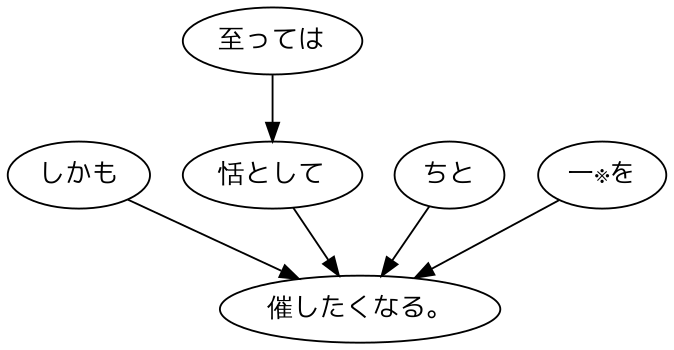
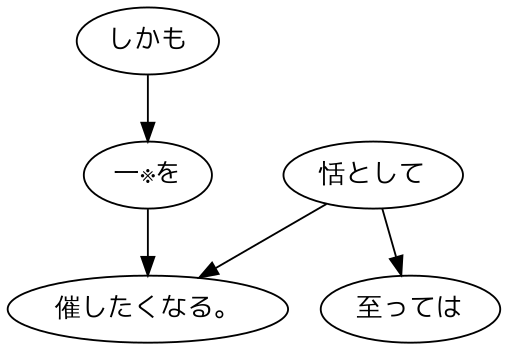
  digraph {
    fontname="Liberation Mono"
    node [fontname="Liberation Mono"]
    edge [fontname="Liberation Mono"]
    n1 [label="しかも"]
    n2 [label="催したくなる。"]
    n3 [label="恬として"]
    n4 [label="至っては"]
-   n5 [label="ちと"]
    n6 [label="一※を"]
-   n1 -> n2
+   n1 -> n6
    n3 -> n2
-   n4 -> n3
-   n5 -> n2
+   n3 -> n4
    n6 -> n2
  }
